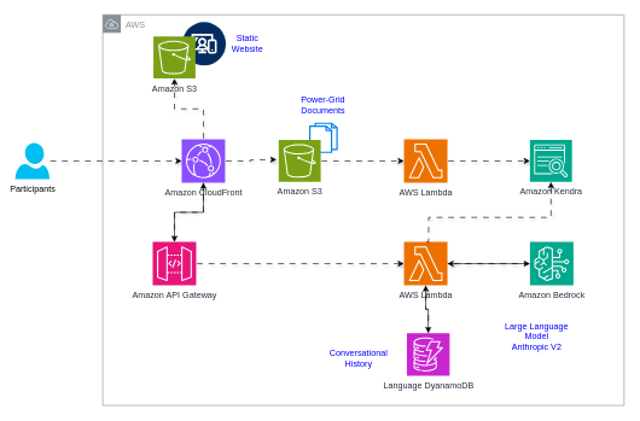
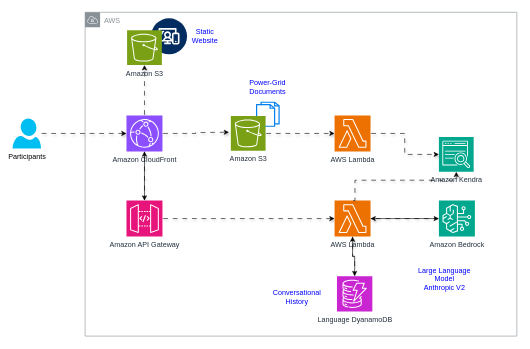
  <mxCell id="0" />
  <mxCell id="1" parent="0" />
  <mxCell id="2" value="" style="html=1;verticalLabelPosition=bottom;align=center;labelBackgroundColor=#ffffff;verticalAlign=top;strokeWidth=2;strokeColor=#0080F0;shadow=0;dashed=0;shape=mxgraph.ios7.icons.documents;" vertex="1" parent="1"><mxGeometry x="427" y="170" width="37.5" height="40" as="geometry" /></mxCell>
  <mxCell id="3" value="" style="verticalLabelPosition=bottom;aspect=fixed;html=1;shape=mxgraph.salesforce.web2;" vertex="1" parent="1"><mxGeometry x="251" y="30" width="60" height="60" as="geometry" /></mxCell>
  <mxCell id="4" value="AWS" style="sketch=0;outlineConnect=0;gradientColor=none;html=1;whiteSpace=wrap;fontSize=12;fontStyle=0;shape=mxgraph.aws4.group;grIcon=mxgraph.aws4.group_vpc;strokeColor=#879196;fillColor=none;verticalAlign=top;align=left;spacingLeft=30;fontColor=#879196;dashed=0;" vertex="1" parent="1"><mxGeometry x="141" y="20" width="720" height="540" as="geometry" /></mxCell>
  <mxCell id="5" style="edgeStyle=orthogonalEdgeStyle;rounded=0;orthogonalLoop=1;jettySize=auto;html=1;flowAnimation=1;shadow=1;" edge="1" parent="1" source="7" target="8"><mxGeometry relative="1" as="geometry" /></mxCell>
  <mxCell id="6" style="edgeStyle=orthogonalEdgeStyle;rounded=0;orthogonalLoop=1;jettySize=auto;html=1;" edge="1" parent="1" source="7" target="10"><mxGeometry relative="1" as="geometry" /></mxCell>
- <mxCell id="7" value="Amazon CloudFront" style="sketch=0;points=[[0,0,0],[0.25,0,0],[0.5,0,0],[0.75,0,0],[1,0,0],[0,1,0],[0.25,1,0],[0.5,1,0],[0.75,1,0],[1,1,0],[0,0.25,0],[0,0.5,0],[0,0.75,0],[1,0.25,0],[1,0.5,0],[1,0.75,0]];outlineConnect=0;fontColor=#232F3E;fillColor=#8C4FFF;strokeColor=#ffffff;dashed=0;verticalLabelPosition=bottom;verticalAlign=top;align=center;html=1;fontSize=12;fontStyle=0;aspect=fixed;shape=mxgraph.aws4.resourceIcon;resIcon=mxgraph.aws4.cloudfront;" vertex="1" parent="1"><mxGeometry x="250" y="192" width="60" height="60" as="geometry" /></mxCell>
+ <mxCell id="7" value="Amazon CloudFront" style="sketch=0;points=[[0,0,0],[0.25,0,0],[0.5,0,0],[0.75,0,0],[1,0,0],[0,1,0],[0.25,1,0],[0.5,1,0],[0.75,1,0],[1,1,0],[0,0.25,0],[0,0.5,0],[0,0.75,0],[1,0.25,0],[1,0.5,0],[1,0.75,0]];outlineConnect=0;fontColor=#232F3E;fillColor=#8C4FFF;strokeColor=#ffffff;dashed=0;verticalLabelPosition=bottom;verticalAlign=top;align=center;html=1;fontSize=12;fontStyle=0;aspect=fixed;shape=mxgraph.aws4.resourceIcon;resIcon=mxgraph.aws4.cloudfront;" vertex="1" parent="1"><mxGeometry x="210" y="192" width="60" height="60" as="geometry" /></mxCell>
  <mxCell id="8" value="Amazon S3" style="sketch=0;points=[[0,0,0],[0.25,0,0],[0.5,0,0],[0.75,0,0],[1,0,0],[0,1,0],[0.25,1,0],[0.5,1,0],[0.75,1,0],[1,1,0],[0,0.25,0],[0,0.5,0],[0,0.75,0],[1,0.25,0],[1,0.5,0],[1,0.75,0]];outlineConnect=0;fontColor=#232F3E;fillColor=#7AA116;strokeColor=#ffffff;dashed=0;verticalLabelPosition=bottom;verticalAlign=top;align=center;html=1;fontSize=12;fontStyle=0;aspect=fixed;shape=mxgraph.aws4.resourceIcon;resIcon=mxgraph.aws4.s3;" vertex="1" parent="1"><mxGeometry x="211" y="50" width="58" height="58" as="geometry" /></mxCell>
  <mxCell id="9" style="edgeStyle=orthogonalEdgeStyle;rounded=0;orthogonalLoop=1;jettySize=auto;html=1;flowAnimation=1;shadow=1;" edge="1" parent="1" source="10" target="14"><mxGeometry relative="1" as="geometry" /></mxCell>
  <mxCell id="10" value="Amazon API Gateway" style="sketch=0;points=[[0,0,0],[0.25,0,0],[0.5,0,0],[0.75,0,0],[1,0,0],[0,1,0],[0.25,1,0],[0.5,1,0],[0.75,1,0],[1,1,0],[0,0.25,0],[0,0.5,0],[0,0.75,0],[1,0.25,0],[1,0.5,0],[1,0.75,0]];outlineConnect=0;fontColor=#232F3E;fillColor=#E7157B;strokeColor=#ffffff;dashed=0;verticalLabelPosition=bottom;verticalAlign=top;align=center;html=1;fontSize=12;fontStyle=0;aspect=fixed;shape=mxgraph.aws4.resourceIcon;resIcon=mxgraph.aws4.api_gateway;" vertex="1" parent="1"><mxGeometry x="210" y="334" width="60" height="60" as="geometry" /></mxCell>
  <mxCell id="11" value="Amazon Bedrock" style="sketch=0;points=[[0,0,0],[0.25,0,0],[0.5,0,0],[0.75,0,0],[1,0,0],[0,1,0],[0.25,1,0],[0.5,1,0],[0.75,1,0],[1,1,0],[0,0.25,0],[0,0.5,0],[0,0.75,0],[1,0.25,0],[1,0.5,0],[1,0.75,0]];outlineConnect=0;fontColor=#232F3E;fillColor=#01A88D;strokeColor=#ffffff;dashed=0;verticalLabelPosition=bottom;verticalAlign=top;align=center;html=1;fontSize=12;fontStyle=0;aspect=fixed;shape=mxgraph.aws4.resourceIcon;resIcon=mxgraph.aws4.bedrock;" vertex="1" parent="1"><mxGeometry x="731" y="334" width="60" height="60" as="geometry" /></mxCell>
  <mxCell id="12" style="edgeStyle=orthogonalEdgeStyle;rounded=0;orthogonalLoop=1;jettySize=auto;html=1;exitX=0.5;exitY=1;exitDx=0;exitDy=0;exitPerimeter=0;" edge="1" parent="1" source="14" target="16"><mxGeometry relative="1" as="geometry" /></mxCell>
  <mxCell id="13" style="edgeStyle=orthogonalEdgeStyle;rounded=0;orthogonalLoop=1;jettySize=auto;html=1;exitX=1;exitY=0.5;exitDx=0;exitDy=0;exitPerimeter=0;" edge="1" parent="1" source="14" target="11"><mxGeometry relative="1" as="geometry" /></mxCell>
  <mxCell id="14" value="AWS Lambda" style="sketch=0;points=[[0,0,0],[0.25,0,0],[0.5,0,0],[0.75,0,0],[1,0,0],[0,1,0],[0.25,1,0],[0.5,1,0],[0.75,1,0],[1,1,0],[0,0.25,0],[0,0.5,0],[0,0.75,0],[1,0.25,0],[1,0.5,0],[1,0.75,0]];outlineConnect=0;fontColor=#232F3E;fillColor=#ED7100;strokeColor=#ffffff;dashed=0;verticalLabelPosition=bottom;verticalAlign=top;align=center;html=1;fontSize=12;fontStyle=0;aspect=fixed;shape=mxgraph.aws4.resourceIcon;resIcon=mxgraph.aws4.lambda;" vertex="1" parent="1"><mxGeometry x="557" y="334" width="60" height="60" as="geometry" /></mxCell>
- <mxCell id="15" value="Amazon Kendra" style="sketch=0;points=[[0,0,0],[0.25,0,0],[0.5,0,0],[0.75,0,0],[1,0,0],[0,1,0],[0.25,1,0],[0.5,1,0],[0.75,1,0],[1,1,0],[0,0.25,0],[0,0.5,0],[0,0.75,0],[1,0.25,0],[1,0.5,0],[1,0.75,0]];outlineConnect=0;fontColor=#232F3E;fillColor=#01A88D;strokeColor=#ffffff;dashed=0;verticalLabelPosition=bottom;verticalAlign=top;align=center;html=1;fontSize=12;fontStyle=0;aspect=fixed;shape=mxgraph.aws4.resourceIcon;resIcon=mxgraph.aws4.kendra;" vertex="1" parent="1"><mxGeometry x="731" y="193" width="58" height="58" as="geometry" /></mxCell>
+ <mxCell id="15" value="Amazon Kendra" style="sketch=0;points=[[0,0,0],[0.25,0,0],[0.5,0,0],[0.75,0,0],[1,0,0],[0,1,0],[0.25,1,0],[0.5,1,0],[0.75,1,0],[1,1,0],[0,0.25,0],[0,0.5,0],[0,0.75,0],[1,0.25,0],[1,0.5,0],[1,0.75,0]];outlineConnect=0;fontColor=#232F3E;fillColor=#01A88D;strokeColor=#ffffff;dashed=0;verticalLabelPosition=bottom;verticalAlign=top;align=center;html=1;fontSize=12;fontStyle=0;aspect=fixed;shape=mxgraph.aws4.resourceIcon;resIcon=mxgraph.aws4.kendra;" vertex="1" parent="1"><mxGeometry x="731" y="228" width="58" height="58" as="geometry" /></mxCell>
  <mxCell id="16" value="Language DyanamoDB" style="sketch=0;points=[[0,0,0],[0.25,0,0],[0.5,0,0],[0.75,0,0],[1,0,0],[0,1,0],[0.25,1,0],[0.5,1,0],[0.75,1,0],[1,1,0],[0,0.25,0],[0,0.5,0],[0,0.75,0],[1,0.25,0],[1,0.5,0],[1,0.75,0]];outlineConnect=0;fontColor=#232F3E;fillColor=#C925D1;strokeColor=#ffffff;dashed=0;verticalLabelPosition=bottom;verticalAlign=top;align=center;html=1;fontSize=12;fontStyle=0;aspect=fixed;shape=mxgraph.aws4.resourceIcon;resIcon=mxgraph.aws4.dynamodb;" vertex="1" parent="1"><mxGeometry x="561" y="460" width="59" height="59" as="geometry" /></mxCell>
  <mxCell id="17" style="edgeStyle=orthogonalEdgeStyle;rounded=0;orthogonalLoop=1;jettySize=auto;html=1;exitX=1;exitY=0.5;exitDx=0;exitDy=0;exitPerimeter=0;flowAnimation=1;shadow=1;" edge="1" parent="1" source="18" target="20"><mxGeometry relative="1" as="geometry" /></mxCell>
  <mxCell id="18" value="Amazon S3" style="sketch=0;points=[[0,0,0],[0.25,0,0],[0.5,0,0],[0.75,0,0],[1,0,0],[0,1,0],[0.25,1,0],[0.5,1,0],[0.75,1,0],[1,1,0],[0,0.25,0],[0,0.5,0],[0,0.75,0],[1,0.25,0],[1,0.5,0],[1,0.75,0]];outlineConnect=0;fontColor=#232F3E;fillColor=#7AA116;strokeColor=#ffffff;dashed=0;verticalLabelPosition=bottom;verticalAlign=top;align=center;html=1;fontSize=12;fontStyle=0;aspect=fixed;shape=mxgraph.aws4.resourceIcon;resIcon=mxgraph.aws4.s3;" vertex="1" parent="1"><mxGeometry x="384" y="193" width="58" height="58" as="geometry" /></mxCell>
  <mxCell id="19" style="edgeStyle=orthogonalEdgeStyle;rounded=0;orthogonalLoop=1;jettySize=auto;html=1;shadow=1;flowAnimation=1;" edge="1" parent="1" source="20" target="15"><mxGeometry relative="1" as="geometry" /></mxCell>
  <mxCell id="20" value="AWS Lambda" style="sketch=0;points=[[0,0,0],[0.25,0,0],[0.5,0,0],[0.75,0,0],[1,0,0],[0,1,0],[0.25,1,0],[0.5,1,0],[0.75,1,0],[1,1,0],[0,0.25,0],[0,0.5,0],[0,0.75,0],[1,0.25,0],[1,0.5,0],[1,0.75,0]];outlineConnect=0;fontColor=#232F3E;fillColor=#ED7100;strokeColor=#ffffff;dashed=0;verticalLabelPosition=bottom;verticalAlign=top;align=center;html=1;fontSize=12;fontStyle=0;aspect=fixed;shape=mxgraph.aws4.resourceIcon;resIcon=mxgraph.aws4.lambda;" vertex="1" parent="1"><mxGeometry x="557" y="192" width="60" height="60" as="geometry" /></mxCell>
  <mxCell id="21" style="edgeStyle=orthogonalEdgeStyle;rounded=0;orthogonalLoop=1;jettySize=auto;html=1;flowAnimation=1;shadow=1;" edge="1" parent="1" source="22" target="7"><mxGeometry relative="1" as="geometry" /></mxCell>
  <mxCell id="22" value="Participants" style="verticalLabelPosition=bottom;html=1;verticalAlign=top;align=center;strokeColor=none;fillColor=#00BEF2;shape=mxgraph.azure.user;" vertex="1" parent="1"><mxGeometry x="20" y="197" width="47.5" height="50" as="geometry" /></mxCell>
  <mxCell id="23" style="edgeStyle=orthogonalEdgeStyle;rounded=0;orthogonalLoop=1;jettySize=auto;html=1;flowAnimation=1;shadow=1;" edge="1" parent="1" source="7"><mxGeometry relative="1" as="geometry"><mxPoint x="381" y="220" as="targetPoint" /></mxGeometry></mxCell>
  <mxCell id="24" style="edgeStyle=orthogonalEdgeStyle;rounded=0;orthogonalLoop=1;jettySize=auto;html=1;entryX=0.5;entryY=1;entryDx=0;entryDy=0;entryPerimeter=0;shadow=1;flowAnimation=1;" edge="1" parent="1" source="10" target="7"><mxGeometry relative="1" as="geometry" /></mxCell>
  <mxCell id="25" style="edgeStyle=orthogonalEdgeStyle;rounded=0;orthogonalLoop=1;jettySize=auto;html=1;entryX=0.5;entryY=1;entryDx=0;entryDy=0;entryPerimeter=0;shadow=1;flowAnimation=1;" edge="1" parent="1" source="16" target="14"><mxGeometry relative="1" as="geometry" /></mxCell>
  <mxCell id="26" style="edgeStyle=orthogonalEdgeStyle;rounded=0;orthogonalLoop=1;jettySize=auto;html=1;exitX=0.5;exitY=0;exitDx=0;exitDy=0;exitPerimeter=0;entryX=0.5;entryY=1;entryDx=0;entryDy=0;entryPerimeter=0;flowAnimation=1;shadow=1;" edge="1" parent="1" source="14" target="15"><mxGeometry relative="1" as="geometry"><Array as="points"><mxPoint x="591" y="334" /><mxPoint x="591" y="300" /><mxPoint x="760" y="300" /></Array></mxGeometry></mxCell>
  <mxCell id="27" style="edgeStyle=orthogonalEdgeStyle;rounded=0;orthogonalLoop=1;jettySize=auto;html=1;entryX=1;entryY=0.5;entryDx=0;entryDy=0;entryPerimeter=0;shadow=1;flowAnimation=1;" edge="1" parent="1" source="11" target="14"><mxGeometry relative="1" as="geometry" /></mxCell>
  <mxCell id="28" value="&lt;font color=&quot;#0000ff&quot;&gt;Static Website&lt;/font&gt;" style="text;html=1;align=center;verticalAlign=middle;whiteSpace=wrap;rounded=0;" vertex="1" parent="1"><mxGeometry x="311" y="45" width="60" height="30" as="geometry" /></mxCell>
  <mxCell id="29" value="&lt;div&gt;&lt;font color=&quot;#0000ff&quot;&gt;Power-Grid &lt;br&gt;&lt;/font&gt;&lt;/div&gt;&lt;div&gt;&lt;font color=&quot;#0000ff&quot;&gt;Documents&lt;br&gt;&lt;/font&gt;&lt;/div&gt;" style="text;html=1;align=center;verticalAlign=middle;whiteSpace=wrap;rounded=0;" vertex="1" parent="1"><mxGeometry x="413.13" y="130" width="65.25" height="30" as="geometry" /></mxCell>
  <mxCell id="30" value="&lt;font color=&quot;#0000ff&quot;&gt;Conversational History&lt;br&gt;&lt;/font&gt;" style="text;html=1;align=center;verticalAlign=middle;whiteSpace=wrap;rounded=0;" vertex="1" parent="1"><mxGeometry x="442" y="480" width="105.25" height="30" as="geometry" /></mxCell>
  <mxCell id="31" value="&lt;div&gt;&lt;font color=&quot;#0000ff&quot;&gt;Large Language Model&lt;/font&gt;&lt;/div&gt;&lt;div&gt;&lt;font color=&quot;#0000ff&quot;&gt;Anthropic V2&lt;br&gt;&lt;/font&gt;&lt;/div&gt;" style="text;html=1;align=center;verticalAlign=middle;whiteSpace=wrap;rounded=0;" vertex="1" parent="1"><mxGeometry x="688.37" y="450" width="105.25" height="30" as="geometry" /></mxCell>
